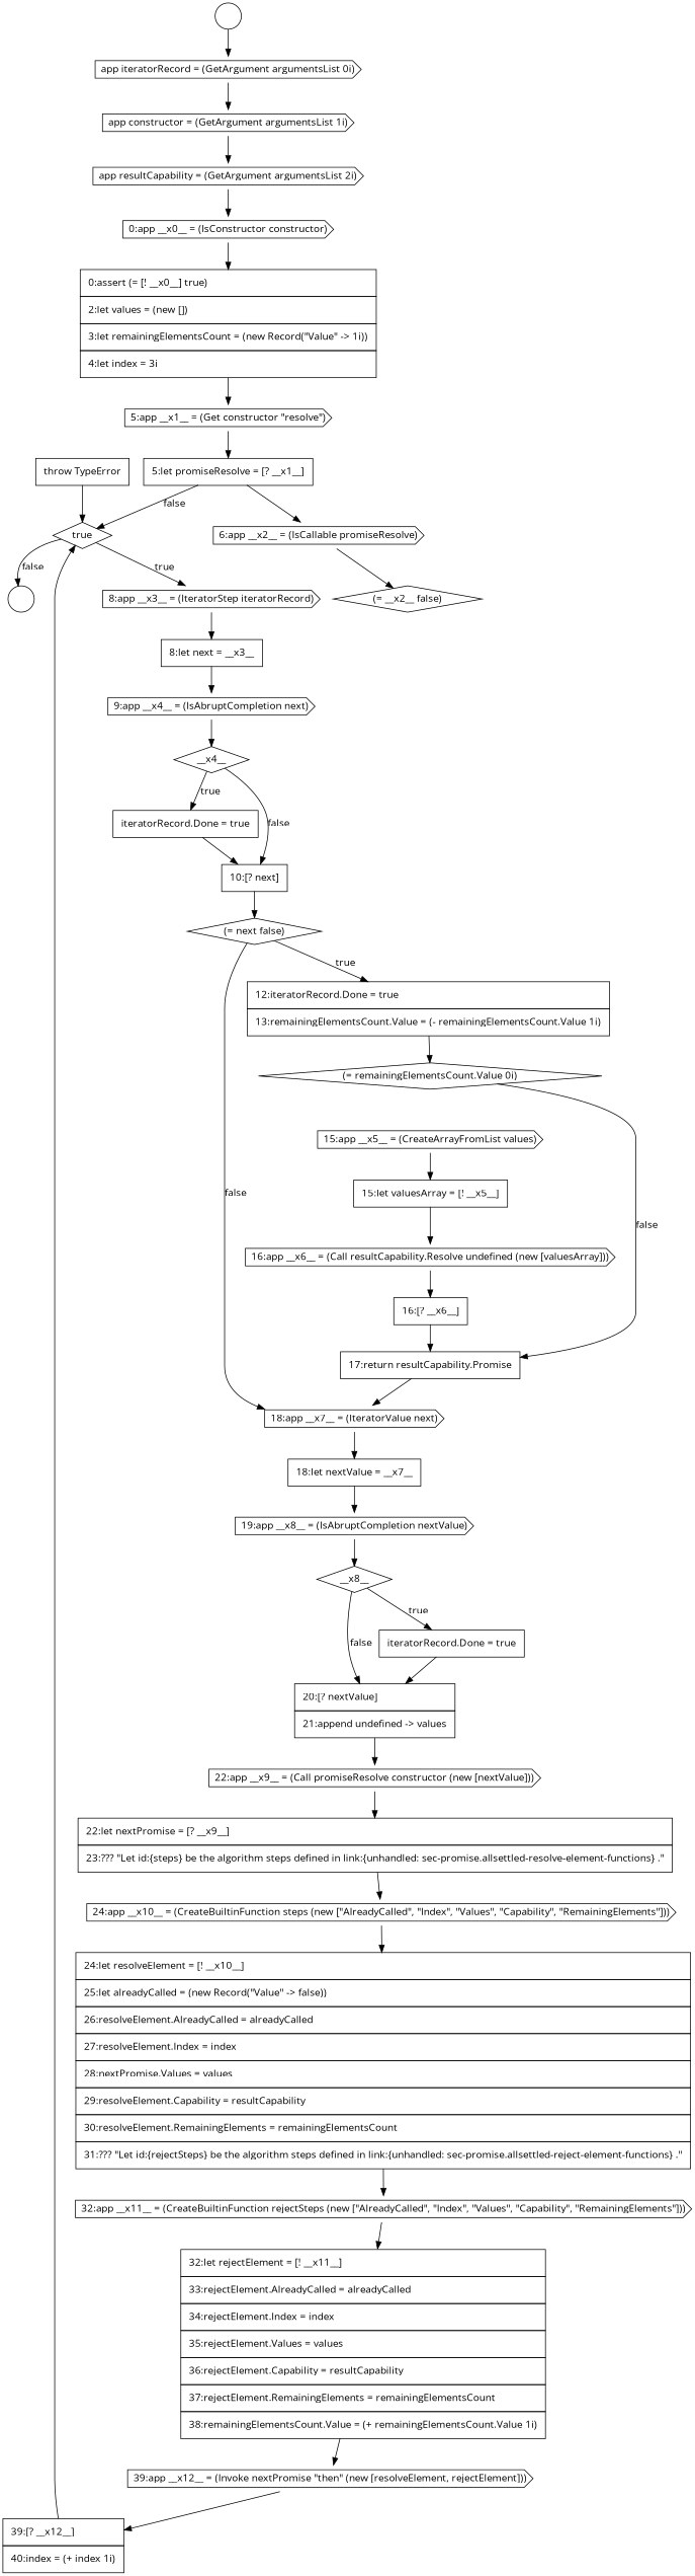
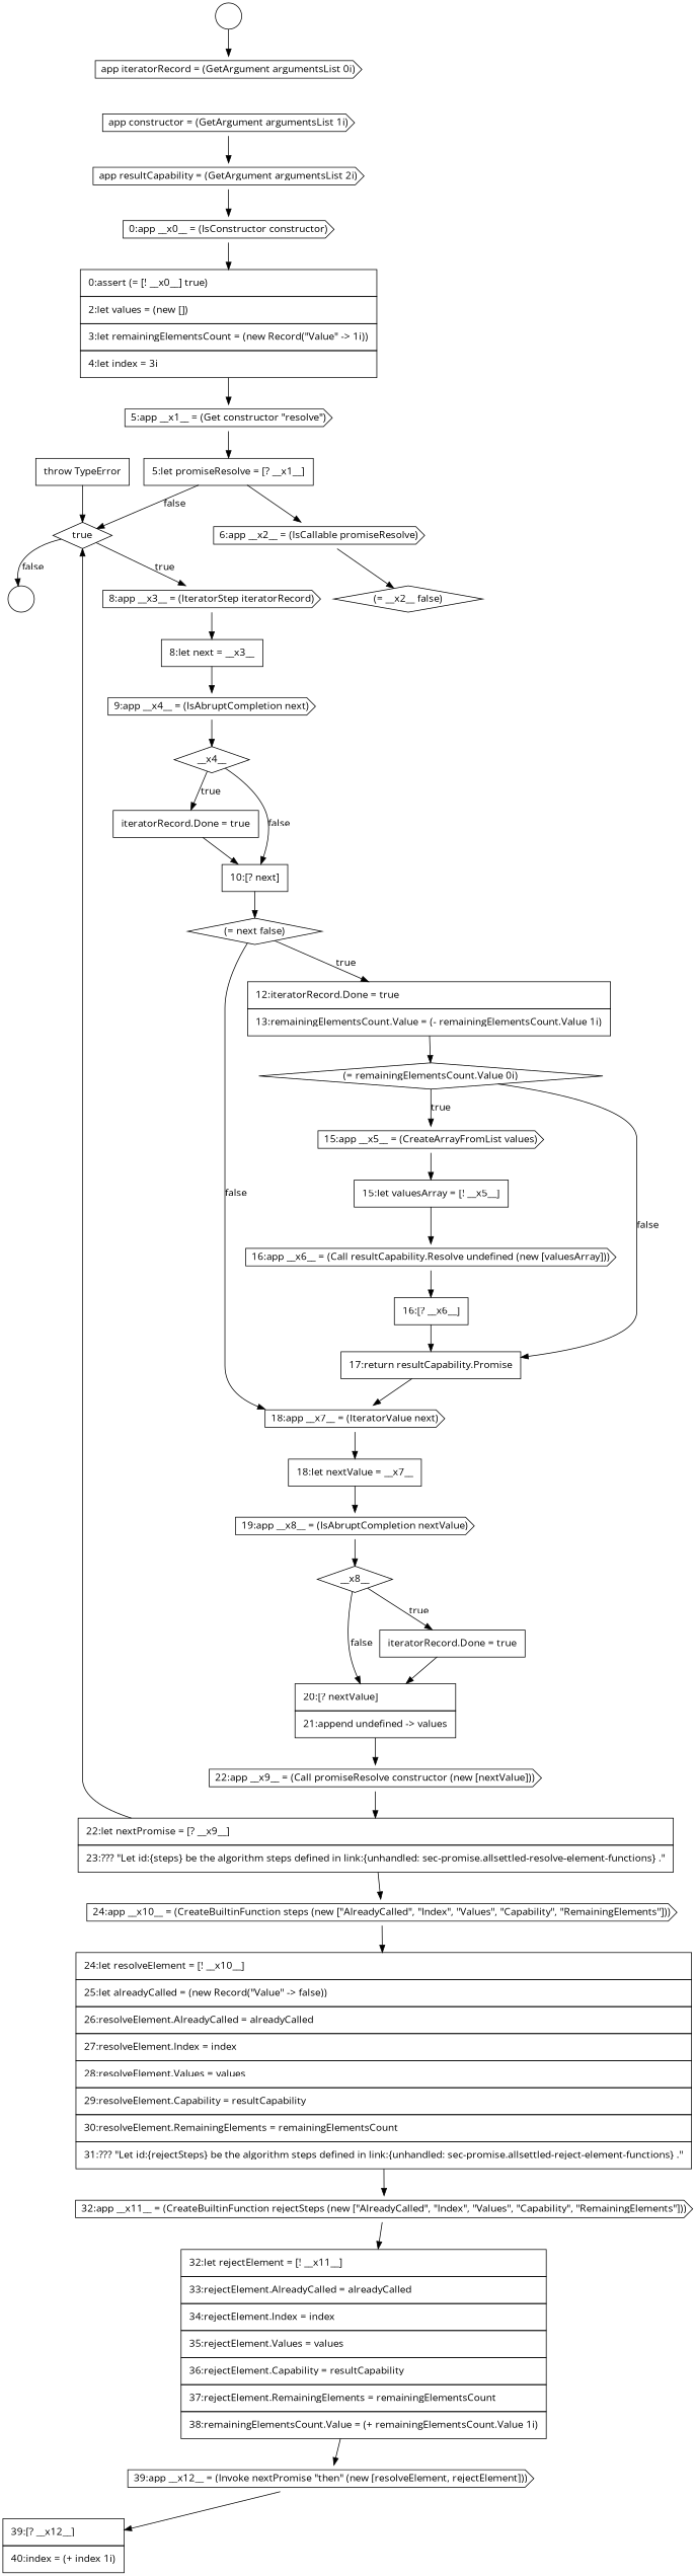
  digraph {
    fontname="Open Sans"
    node [color=black fillcolor=white fontname="Open Sans" shape=none style=filled]
    edge [color=black fontname="Open Sans"]
    n1 [label=<<font color="black">(= __x2__ false)</font>> shape=diamond]
    n2 [label=<<font color="black">     <table border="0" cellborder="1" cellspacing="0" cellpadding="10">       <tr><td align="left">throw TypeError</td></tr>     </table>   </font>> margin=0]
    n3 [label=<<font color="black">true</font>> shape=diamond]
    n4 [label=<<font color="black">8:app __x3__ = (IteratorStep iteratorRecord)</font>> shape=cds]
    n5 [label=" " shape=circle]
    n6 [label=<<font color="black">     <table border="0" cellborder="1" cellspacing="0" cellpadding="10">       <tr><td align="left">32:let rejectElement = [! __x11__]</td></tr>       <tr><td align="left">33:rejectElement.AlreadyCalled = alreadyCalled</td></tr>       <tr><td align="left">34:rejectElement.Index = index</td></tr>       <tr><td align="left">35:rejectElement.Values = values</td></tr>       <tr><td align="left">36:rejectElement.Capability = resultCapability</td></tr>       <tr><td align="left">37:rejectElement.RemainingElements = remainingElementsCount</td></tr>       <tr><td align="left">38:remainingElementsCount.Value = (+ remainingElementsCount.Value 1i)</td></tr>     </table>   </font>> margin=0]
    n7 [label=<<font color="black">39:app __x12__ = (Invoke nextPromise &quot;then&quot; (new [resolveElement, rejectElement]))</font>> shape=cds]
    n8 [label=<<font color="black">     <table border="0" cellborder="1" cellspacing="0" cellpadding="10">       <tr><td align="left">39:[? __x12__]</td></tr>       <tr><td align="left">40:index = (+ index 1i)</td></tr>     </table>   </font>> margin=0]
    n9 [label=<<font color="black">9:app __x4__ = (IsAbruptCompletion next)</font>> shape=cds]
    n10 [label=<<font color="black">__x4__</font>> shape=diamond]
    n11 [label=<<font color="black">     <table border="0" cellborder="1" cellspacing="0" cellpadding="10">       <tr><td align="left">iteratorRecord.Done = true</td></tr>     </table>   </font>> margin=0]
    n12 [label=<<font color="black">     <table border="0" cellborder="1" cellspacing="0" cellpadding="10">       <tr><td align="left">10:[? next]</td></tr>     </table>   </font>> margin=0]
    n13 [label=<<font color="black">     <table border="0" cellborder="1" cellspacing="0" cellpadding="10">       <tr><td align="left">17:return resultCapability.Promise</td></tr>     </table>   </font>> margin=0]
    n14 [label=<<font color="black">18:app __x7__ = (IteratorValue next)</font>> shape=cds]
    n15 [label=<<font color="black">     <table border="0" cellborder="1" cellspacing="0" cellpadding="10">       <tr><td align="left">18:let nextValue = __x7__</td></tr>     </table>   </font>> margin=0]
    n16 [label=<<font color="black">15:app __x5__ = (CreateArrayFromList values)</font>> shape=cds]
    n17 [label=<<font color="black">     <table border="0" cellborder="1" cellspacing="0" cellpadding="10">       <tr><td align="left">15:let valuesArray = [! __x5__]</td></tr>     </table>   </font>> margin=0]
    n18 [label=<<font color="black">16:app __x6__ = (Call resultCapability.Resolve undefined (new [valuesArray]))</font>> shape=cds]
    n19 [label=<<font color="black">22:app __x9__ = (Call promiseResolve constructor (new [nextValue]))</font>> shape=cds]
    n20 [label=<<font color="black">     <table border="0" cellborder="1" cellspacing="0" cellpadding="10">       <tr><td align="left">22:let nextPromise = [? __x9__]</td></tr>       <tr><td align="left">23:??? &quot;Let id:{steps} be the algorithm steps defined in link:{unhandled: sec-promise.allsettled-resolve-element-functions} .&quot;</td></tr>     </table>   </font>> margin=0]
    n21 [label=<<font color="black">24:app __x10__ = (CreateBuiltinFunction steps (new [&quot;AlreadyCalled&quot;, &quot;Index&quot;, &quot;Values&quot;, &quot;Capability&quot;, &quot;RemainingElements&quot;]))</font>> shape=cds]
    n22 [label=<<font color="black">19:app __x8__ = (IsAbruptCompletion nextValue)</font>> shape=cds]
    n23 [label=<<font color="black">__x8__</font>> shape=diamond]
    n24 [label=<<font color="black">     <table border="0" cellborder="1" cellspacing="0" cellpadding="10">       <tr><td align="left">20:[? nextValue]</td></tr>       <tr><td align="left">21:append undefined -&gt; values</td></tr>     </table>   </font>> margin=0]
    n25 [label=<<font color="black">     <table border="0" cellborder="1" cellspacing="0" cellpadding="10">       <tr><td align="left">iteratorRecord.Done = true</td></tr>     </table>   </font>> margin=0]
    n26 [label=<<font color="black">     <table border="0" cellborder="1" cellspacing="0" cellpadding="10">       <tr><td align="left">8:let next = __x3__</td></tr>     </table>   </font>> margin=0]
    n27 [label=<<font color="black">(= next false)</font>> shape=diamond]
    n28 [label=<<font color="black">32:app __x11__ = (CreateBuiltinFunction rejectSteps (new [&quot;AlreadyCalled&quot;, &quot;Index&quot;, &quot;Values&quot;, &quot;Capability&quot;, &quot;RemainingElements&quot;]))</font>> shape=cds]
    n29 [label=<<font color="black">     <table border="0" cellborder="1" cellspacing="0" cellpadding="10">       <tr><td align="left">12:iteratorRecord.Done = true</td></tr>       <tr><td align="left">13:remainingElementsCount.Value = (- remainingElementsCount.Value 1i)</td></tr>     </table>   </font>> margin=0]
    n30 [label=<<font color="black">(= remainingElementsCount.Value 0i)</font>> shape=diamond]
-   n31 [label=<<font color="black">     <table border="0" cellborder="1" cellspacing="0" cellpadding="10">       <tr><td align="left">24:let resolveElement = [! __x10__]</td></tr>       <tr><td align="left">25:let alreadyCalled = (new Record(&quot;Value&quot; -&gt; false))</td></tr>       <tr><td align="left">26:resolveElement.AlreadyCalled = alreadyCalled</td></tr>       <tr><td align="left">27:resolveElement.Index = index</td></tr>       <tr><td align="left">28:nextPromise.Values = values</td></tr>       <tr><td align="left">29:resolveElement.Capability = resultCapability</td></tr>       <tr><td align="left">30:resolveElement.RemainingElements = remainingElementsCount</td></tr>       <tr><td align="left">31:??? &quot;Let id:{rejectSteps} be the algorithm steps defined in link:{unhandled: sec-promise.allsettled-reject-element-functions} .&quot;</td></tr>     </table>   </font>> margin=0]
+   n31 [label=<<font color="black">     <table border="0" cellborder="1" cellspacing="0" cellpadding="10">       <tr><td align="left">24:let resolveElement = [! __x10__]</td></tr>       <tr><td align="left">25:let alreadyCalled = (new Record(&quot;Value&quot; -&gt; false))</td></tr>       <tr><td align="left">26:resolveElement.AlreadyCalled = alreadyCalled</td></tr>       <tr><td align="left">27:resolveElement.Index = index</td></tr>       <tr><td align="left">28:resolveElement.Values = values</td></tr>       <tr><td align="left">29:resolveElement.Capability = resultCapability</td></tr>       <tr><td align="left">30:resolveElement.RemainingElements = remainingElementsCount</td></tr>       <tr><td align="left">31:??? &quot;Let id:{rejectSteps} be the algorithm steps defined in link:{unhandled: sec-promise.allsettled-reject-element-functions} .&quot;</td></tr>     </table>   </font>> margin=0]
    n32 [label=<<font color="black">     <table border="0" cellborder="1" cellspacing="0" cellpadding="10">       <tr><td align="left">16:[? __x6__]</td></tr>     </table>   </font>> margin=0]
    n33 [label=<<font color="black">0:app __x0__ = (IsConstructor constructor)</font>> shape=cds]
    n34 [label=<<font color="black">     <table border="0" cellborder="1" cellspacing="0" cellpadding="10">       <tr><td align="left">0:assert (= [! __x0__] true)</td></tr>       <tr><td align="left">2:let values = (new [])</td></tr>       <tr><td align="left">3:let remainingElementsCount = (new Record(&quot;Value&quot; -&gt; 1i))</td></tr>       <tr><td align="left">4:let index = 3i</td></tr>     </table>   </font>> margin=0]
    n35 [label=<<font color="black">5:app __x1__ = (Get constructor &quot;resolve&quot;)</font>> shape=cds]
    n36 [label=<<font color="black">app constructor = (GetArgument argumentsList 1i)</font>> shape=cds]
    n37 [label=<<font color="black">app resultCapability = (GetArgument argumentsList 2i)</font>> shape=cds]
    n38 [label=<<font color="black">app iteratorRecord = (GetArgument argumentsList 0i)</font>> shape=cds]
    n39 [label=<<font color="black">     <table border="0" cellborder="1" cellspacing="0" cellpadding="10">       <tr><td align="left">5:let promiseResolve = [? __x1__]</td></tr>     </table>   </font>> margin=0]
    n40 [label=<<font color="black">6:app __x2__ = (IsCallable promiseResolve)</font>> shape=cds]
    n41 [label=" " shape=circle]
    n2 -> n3
    n3 -> n4 [label=<<font color="black">true</font>>]
    n3 -> n5 [label=<<font color="black">false</font>>]
    n4 -> n26
    n6 -> n7
    n7 -> n8
-   n8 -> n3
+   n20 -> n3
    n9 -> n10
    n10 -> n11 [label=<<font color="black">true</font>>]
    n10 -> n12 [label=<<font color="black">false</font>>]
    n11 -> n12
    n12 -> n27
    n13 -> n14
    n14 -> n15
    n15 -> n22
    n16 -> n17
    n17 -> n18
    n18 -> n32
    n19 -> n20
    n20 -> n21
    n21 -> n31
    n22 -> n23
    n23 -> n24 [label=<<font color="black">false</font>>]
    n23 -> n25 [label=<<font color="black">true</font>>]
    n24 -> n19
    n25 -> n24
    n26 -> n9
    n27 -> n14 [label=<<font color="black">false</font>>]
    n27 -> n29 [label=<<font color="black">true</font>>]
    n28 -> n6
    n29 -> n30
    n30 -> n13 [label=<<font color="black">false</font>>]
+   n30 -> n16 [label=<<font color="black">true</font>>]
    n31 -> n28
    n32 -> n13
    n33 -> n34
    n34 -> n35
    n35 -> n39
    n36 -> n37
    n37 -> n33
-   n38 -> n36
    n39 -> n3 [label=<<font color="black">false</font>>]
    n39 -> n40
    n40 -> n1
    n41 -> n38
  }
